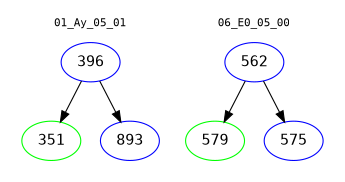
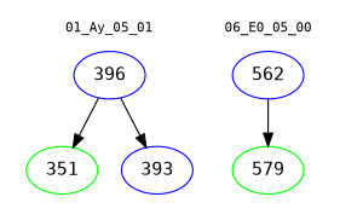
  digraph {
    fontname="DejaVu Sans Mono"
    node [color=blue fontname="DejaVu Sans Mono"]
    edge [color=black fontname="DejaVu Sans Mono"]
    n1 [label=396]
    n2 [color=green label=351]
-   n3 [label=893]
+   n3 [label=393]
    n4 [label=562]
    n5 [color=green label=579]
-   n6 [label=575]
    subgraph cluster_1 {
      color=white
      fontsize=10
      label="01_Ay_05_01"
      n1
      n2
      n3
    }
    subgraph cluster_2 {
      color=white
      fontsize=10
      label="06_E0_05_00"
      n4
      n5
-     n6
    }
    n1 -> n2
    n1 -> n3
    n4 -> n5
-   n4 -> n6
  }
